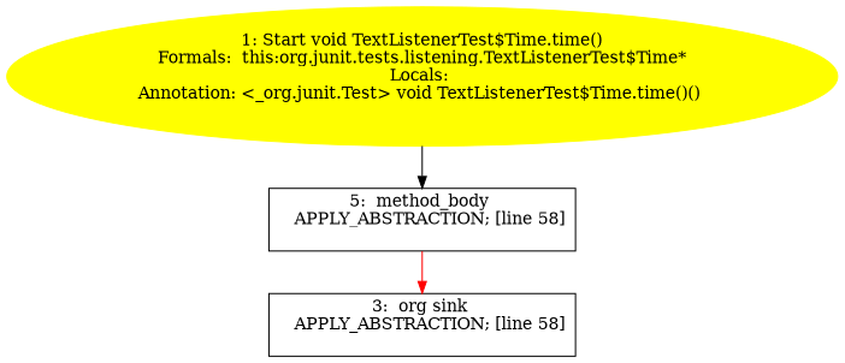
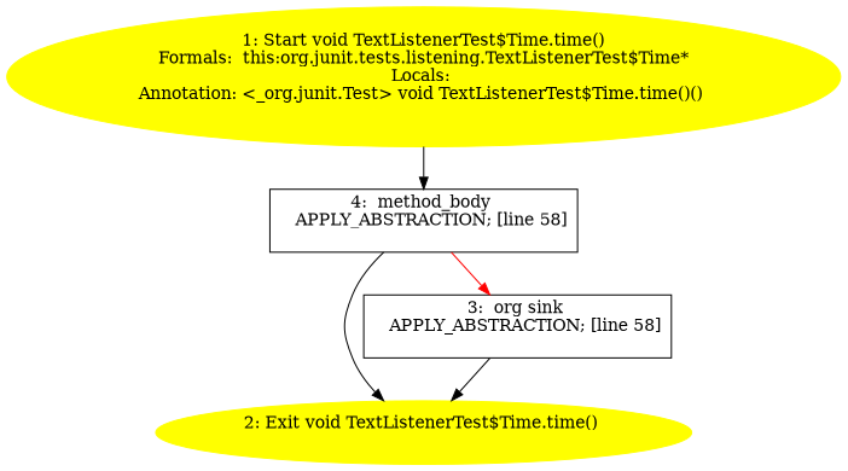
  digraph {
    n1 [color=yellow label="1: Start void TextListenerTest$Time.time()\nFormals:  this:org.junit.tests.listening.TextListenerTest$Time*\nLocals: \nAnnotation: <_org.junit.Test> void TextListenerTest$Time.time()() \n  " style=filled]
-   n2 [label="5:  method_body \n   APPLY_ABSTRACTION; [line 58]\n " shape=box]
+   n2 [label="4:  method_body \n   APPLY_ABSTRACTION; [line 58]\n " shape=box]
+   n3 [color=yellow label="2: Exit void TextListenerTest$Time.time() \n  " style=filled]
    n4 [label="3:  org sink \n   APPLY_ABSTRACTION; [line 58]\n " shape=box]
    n1 -> n2
+   n2 -> n3
    n2 -> n4 [color=red]
+   n4 -> n3
  }
